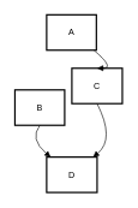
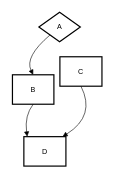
  <mxCell id="0" value="" />
  <mxCell id="1" parent="0" />
- <mxCell id="2" value="A" style="whiteSpace=wrap;strokeWidth=2;" vertex="1" parent="1"><mxGeometry x="64" y="20" width="69" height="49" as="geometry" /></mxCell>
+ <mxCell id="2" value="A" style="rhombus;whiteSpace=wrap;strokeWidth=2;" vertex="1" parent="1"><mxGeometry x="64" y="20" width="69" height="49" as="geometry" /></mxCell>
  <mxCell id="3" value="B" style="whiteSpace=wrap;strokeWidth=2;" vertex="1" parent="1"><mxGeometry x="20" y="124" width="69" height="49" as="geometry" /></mxCell>
  <mxCell id="4" value="C" style="whiteSpace=wrap;strokeWidth=2;" vertex="1" parent="1"><mxGeometry x="99" y="94" width="70" height="49" as="geometry" /></mxCell>
- <mxCell id="5" value="D" style="whiteSpace=wrap;strokeWidth=2;" vertex="1" parent="1"><mxGeometry x="64" y="217" width="70" height="49" as="geometry" /></mxCell>
- <mxCell id="7" value="" style="curved=1;startArrow=none;endArrow=block;exitX=0.94;exitY=0.99;entryX=0.5;entryY=-0.01;rounded=0;" edge="1" parent="1" source="2" target="4"><mxGeometry relative="1" as="geometry"><Array as="points"><mxPoint x="159" y="94" /></Array></mxGeometry></mxCell>
+ <mxCell id="5" value="D" style="whiteSpace=wrap;strokeWidth=2;" vertex="1" parent="1"><mxGeometry x="39" y="227" width="70" height="49" as="geometry" /></mxCell>
+ <mxCell id="6" value="" style="curved=1;startArrow=none;endArrow=block;exitX=0.08;exitY=0.99;entryX=0.5;entryY=-0.01;rounded=0;" edge="1" parent="1" source="2" target="3"><mxGeometry relative="1" as="geometry"><Array as="points"><mxPoint x="40" y="94" /></Array></mxGeometry></mxCell>
  <mxCell id="8" value="" style="curved=1;startArrow=none;endArrow=block;exitX=0.5;exitY=0.98;entryX=0.08;entryY=0;rounded=0;" edge="1" parent="1" source="3" target="5"><mxGeometry relative="1" as="geometry"><Array as="points"><mxPoint x="40" y="192" /></Array></mxGeometry></mxCell>
  <mxCell id="9" value="" style="curved=1;startArrow=none;endArrow=block;exitX=0.5;exitY=0.98;entryX=0.92;entryY=0;rounded=0;" edge="1" parent="1" source="4" target="5"><mxGeometry relative="1" as="geometry"><Array as="points"><mxPoint x="159" y="192" /></Array></mxGeometry></mxCell>
